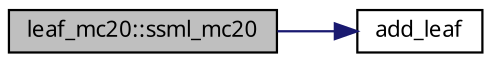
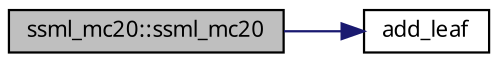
  digraph {
    rankdir=LR
    fontname="Noto Sans"
    node [color=black fontname="Noto Sans" fontsize=10 shape=record style=filled]
-   n1 [fillcolor=grey75 fontcolor=black height=0.2 label="leaf_mc20::ssml_mc20" width=0.4]
+   n1 [fillcolor=grey75 fontcolor=black height=0.2 label="ssml_mc20::ssml_mc20" width=0.4]
    n2 [fillcolor=white height=0.2 label=add_leaf width=0.4]
    n1 -> n2 [color=midnightblue fontname="Noto Sans" fontsize=10 labelfontname=Helvetica labelfontsize=10 style=solid]
  }
